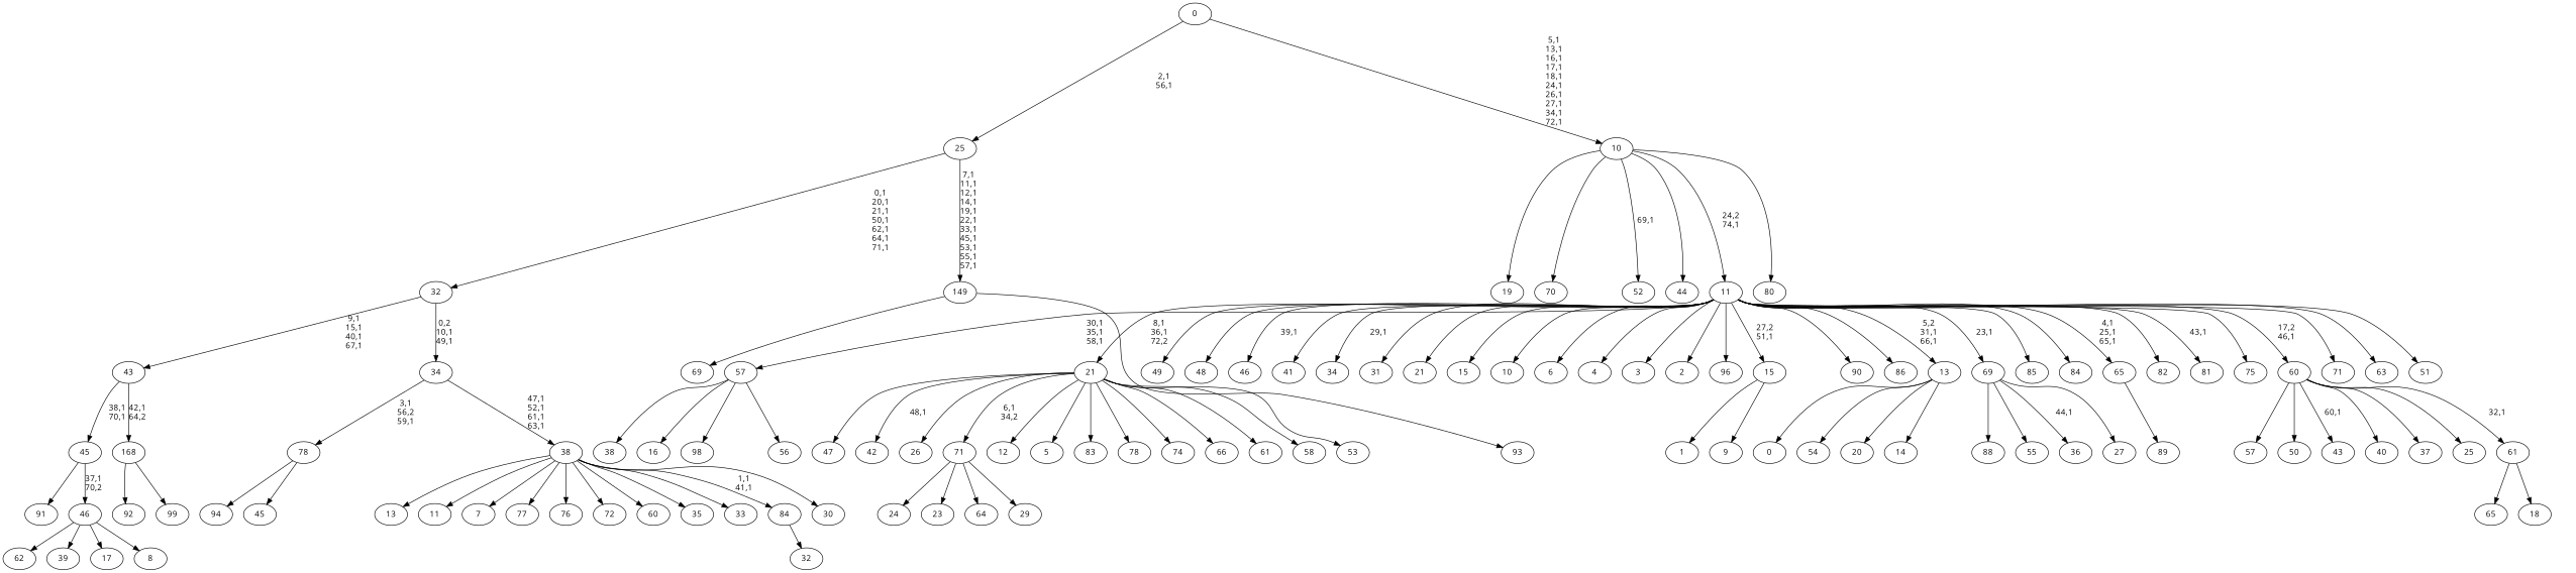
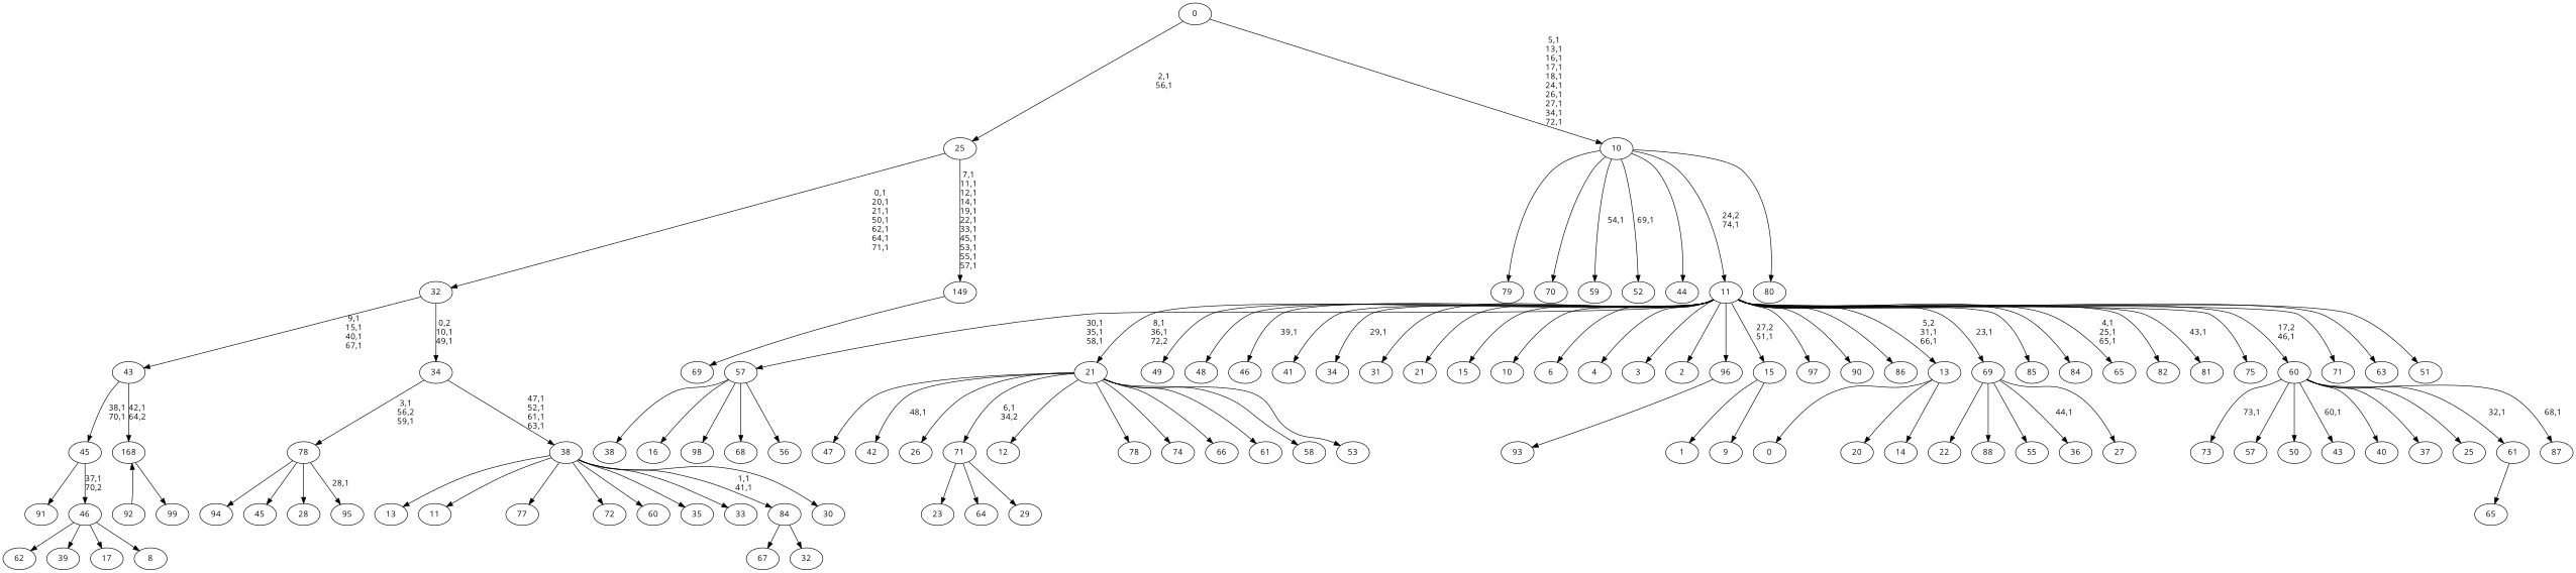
  digraph {
    fontname="Open Sans"
    node [fontname="Open Sans"]
    edge [fontname="Open Sans"]
    n1 [label=99]
    n2 [label=98]
+   n3 [label=97]
    n4 [label=96]
+   n5 [label=95]
    n6 [label=94]
    n7 [label=93]
    n8 [label=92]
    n9 [label=168]
    n10 [label=91]
    n11 [label=90]
-   n12 [label=89]
    n13 [label=88]
+   n14 [label=87]
    n15 [label=86]
    n16 [label=85]
    n17 [label=84]
-   n18 [label=83]
    n19 [label=82]
    n20 [label=81]
    n21 [label=80]
-   n22 [label=19]
+   n22 [label=79]
    n23 [label=78]
    n24 [label=77]
-   n25 [label=76]
    n26 [label=75]
    n27 [label=74]
+   n28 [label=73]
    n29 [label=72]
    n30 [label=71]
    n31 [label=70]
    n32 [label=69]
    n33 [label=149]
+   n34 [label=68]
+   n35 [label=67]
    n36 [label=66]
    n37 [label=65]
    n38 [label=64]
    n39 [label=63]
    n40 [label=62]
    n41 [label=61]
    n42 [label=60]
+   n43 [label=59]
    n44 [label=58]
    n45 [label=57]
    n46 [label=56]
    n47 [label=55]
-   n48 [label=54]
    n49 [label=53]
    n50 [label=52]
    n51 [label=51]
    n52 [label=50]
    n53 [label=49]
    n54 [label=48]
    n55 [label=47]
    n56 [label=46]
    n57 [label=45]
    n58 [label=44]
    n59 [label=43]
    n60 [label=42]
    n61 [label=41]
    n62 [label=40]
    n63 [label=39]
    n64 [label=38]
    n65 [label=37]
    n66 [label=36]
    n67 [label=35]
    n68 [label=34]
    n69 [label=33]
    n70 [label=32]
    84
    n72 [label=31]
    n73 [label=30]
    n74 [label=29]
+   n75 [label=28]
    78
    n77 [label=27]
    n78 [label=26]
    n79 [label=25]
-   n80 [label=24]
    n81 [label=23]
    71
+   n83 [label=22]
    69
    n85 [label=21]
    n86 [label=20]
    65
-   n88 [label=18]
    61
    60
    n91 [label=17]
    n92 [label=16]
    57
    n94 [label=15]
    n95 [label=14]
    n96 [label=13]
    n97 [label=12]
    n98 [label=11]
    n99 [label=10]
    n100 [label=9]
    n101 [label=8]
    46
    45
    43
-   n105 [label=7]
    38
    34
    32
    25
    n110 [label=6]
-   n111 [label=5]
    21
    n113 [label=4]
    n114 [label=3]
    n115 [label=2]
    n116 [label=1]
    15
    n118 [label=0]
    13
    11
    10
    0
    n9 -> n1
-   n9 -> n8
-   n33 -> n7
+   n8 -> n9
+   n4 -> n7
    n33 -> n32
+   84 -> n35
    84 -> n70
+   78 -> n5 [label="28,1"]
    78 -> n6
    78 -> n57
+   78 -> n75
    71 -> n38
    71 -> n74
-   71 -> n80
    71 -> n81
    69 -> n13
    69 -> n47
    69 -> n66 [label="44,1"]
    69 -> n77
-   65 -> n12
+   69 -> n83
    61 -> n37
-   61 -> n88
+   60 -> n14 [label="68,1"]
+   60 -> n28 [label="73,1"]
    60 -> n45
    60 -> n52
    60 -> n59 [label="60,1"]
    60 -> n62
    60 -> n65
    60 -> n79
    60 -> 61 [label="32,1"]
    57 -> n2
+   57 -> n34
    57 -> n46
    57 -> n64
    57 -> n92
    46 -> n40
    46 -> n63
    46 -> n91
    46 -> n101
    45 -> n10
    45 -> 46 [label="37,1\n70,2"]
    43 -> n9 [label="42,1\n64,2"]
    43 -> 45 [label="38,1\n70,1"]
    38 -> n24
-   38 -> n25
    38 -> n29
    38 -> n42
    38 -> n67
    38 -> n69
    38 -> 84 [label="1,1\n41,1"]
    38 -> n73
    38 -> n96
    38 -> n98
-   38 -> n105
    34 -> 78 [label="3,1\n56,2\n59,1"]
    34 -> 38 [label="47,1\n52,1\n61,1\n63,1"]
    32 -> 43 [label="9,1\n15,1\n40,1\n67,1"]
    32 -> 34 [label="0,2\n10,1\n49,1"]
    25 -> n33 [label="7,1\n11,1\n12,1\n14,1\n19,1\n22,1\n33,1\n45,1\n53,1\n55,1\n57,1"]
    25 -> 32 [label="0,1\n20,1\n21,1\n50,1\n62,1\n64,1\n71,1"]
-   21 -> n18
    21 -> n23
    21 -> n27
    21 -> n36
    21 -> n41
    21 -> n44
    21 -> n49
    21 -> n55
    21 -> n60 [label="48,1"]
    21 -> n78
    21 -> 71 [label="6,1\n34,2"]
    21 -> n97
-   21 -> n111
    15 -> n100
    15 -> n116
-   13 -> n48
    13 -> n86
    13 -> n95
    13 -> n118
+   11 -> n3
    11 -> n4
    11 -> n11
    11 -> n15
    11 -> n16
    11 -> n17
    11 -> n19
    11 -> n20 [label="43,1"]
    11 -> n26
    11 -> n30
    11 -> n39
    11 -> n51
    11 -> n53
    11 -> n54
    11 -> n56 [label="39,1"]
    11 -> n61
    11 -> n68 [label="29,1"]
    11 -> n72
    11 -> 69 [label="23,1"]
    11 -> n85
    11 -> 65 [label="4,1\n25,1\n65,1"]
    11 -> 60 [label="17,2\n46,1"]
    11 -> 57 [label="30,1\n35,1\n58,1"]
    11 -> n94
    11 -> n99
    11 -> n110
    11 -> 21 [label="8,1\n36,1\n72,2"]
    11 -> n113
    11 -> n114
    11 -> n115
    11 -> 15 [label="27,2\n51,1"]
    11 -> 13 [label="5,2\n31,1\n66,1"]
    10 -> n21
    10 -> n22
    10 -> n31
+   10 -> n43 [label="54,1"]
    10 -> n50 [label="69,1"]
    10 -> n58
    10 -> 11 [label="24,2\n74,1"]
    0 -> 25 [label="2,1\n56,1"]
    0 -> 10 [label="5,1\n13,1\n16,1\n17,1\n18,1\n24,1\n26,1\n27,1\n34,1\n72,1"]
  }
